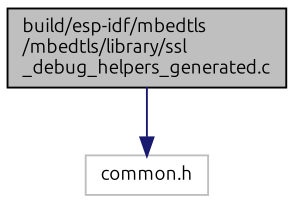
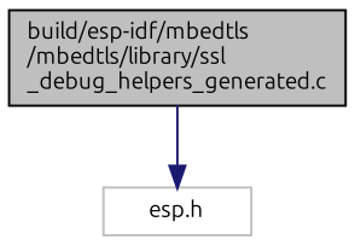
  digraph {
    fontname=Ubuntu
    node [fontname=Ubuntu fontsize=10 shape=record style=filled]
    n1 [color=black fillcolor=grey75 fontcolor=black height=0.2 label="build/esp-idf/mbedtls\l/mbedtls/library/ssl\l_debug_helpers_generated.c" width=0.4]
-   n2 [color=grey75 fillcolor=white height=0.2 label="common.h" width=0.4]
+   n2 [color=grey75 fillcolor=white height=0.2 label="esp.h" width=0.4]
    n1 -> n2 [color=midnightblue fontname=Ubuntu fontsize=10 labelfontname=Helvetica labelfontsize=10 style=solid]
  }
